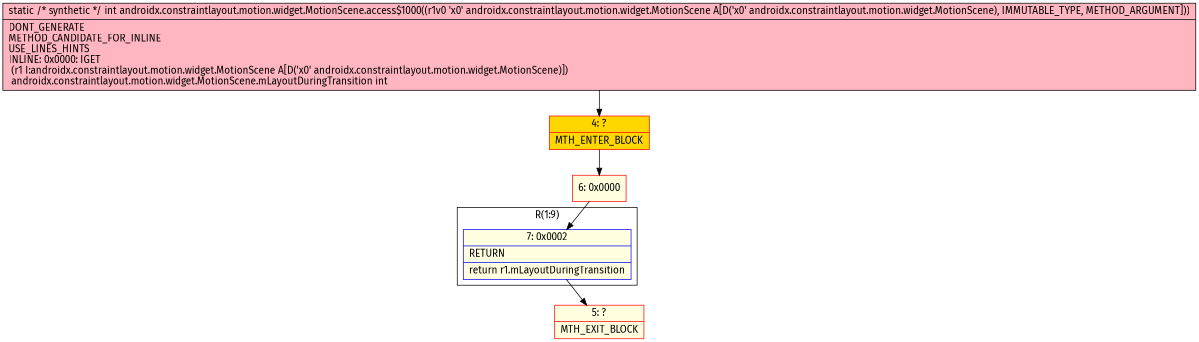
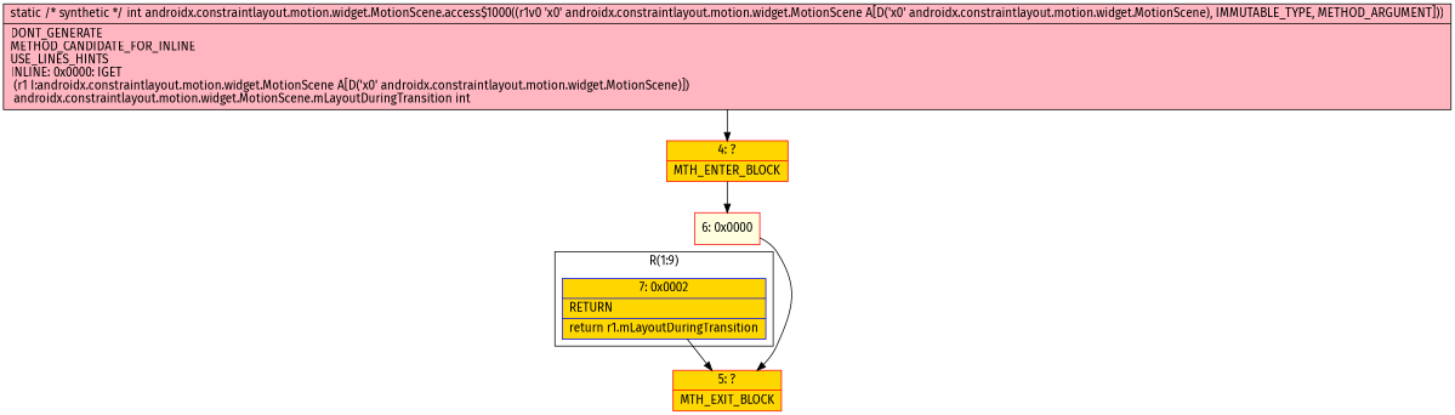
  digraph {
    fontname="Fira Sans"
    node [color=red fillcolor=gold fontname="Fira Sans" shape=record style=filled]
    edge [fontname="Fira Sans" style=solid]
-   n1 [color=blue fillcolor=lightyellow label="{7\:\ 0x0002|RETURN\l|return r1.mLayoutDuringTransition\l}"]
-   n2 [fillcolor=lightyellow label="{5\:\ ?|MTH_EXIT_BLOCK\l}"]
+   n1 [color=blue label="{7\:\ 0x0002|RETURN\l|return r1.mLayoutDuringTransition\l}"]
+   n2 [label="{5\:\ ?|MTH_EXIT_BLOCK\l}"]
    n3 [label="{4\:\ ?|MTH_ENTER_BLOCK\l}"]
    n4 [fillcolor=lightyellow label="{6\:\ 0x0000}"]
    n5 [fillcolor=lightpink label="{static \/* synthetic *\/ int androidx.constraintlayout.motion.widget.MotionScene.access$1000((r1v0 'x0' androidx.constraintlayout.motion.widget.MotionScene A[D('x0' androidx.constraintlayout.motion.widget.MotionScene), IMMUTABLE_TYPE, METHOD_ARGUMENT]))  | DONT_GENERATE\lMETHOD_CANDIDATE_FOR_INLINE\lUSE_LINES_HINTS\lINLINE: 0x0000: IGET  \l  (r1 I:androidx.constraintlayout.motion.widget.MotionScene A[D('x0' androidx.constraintlayout.motion.widget.MotionScene)])\l androidx.constraintlayout.motion.widget.MotionScene.mLayoutDuringTransition int\l}" color=""]
    subgraph cluster_1 {
      label="R(1:9)"
      n1
    }
    n1 -> n2
    n3 -> n4
-   n4 -> n1
+   n4 -> n2
    n5 -> n3
  }
